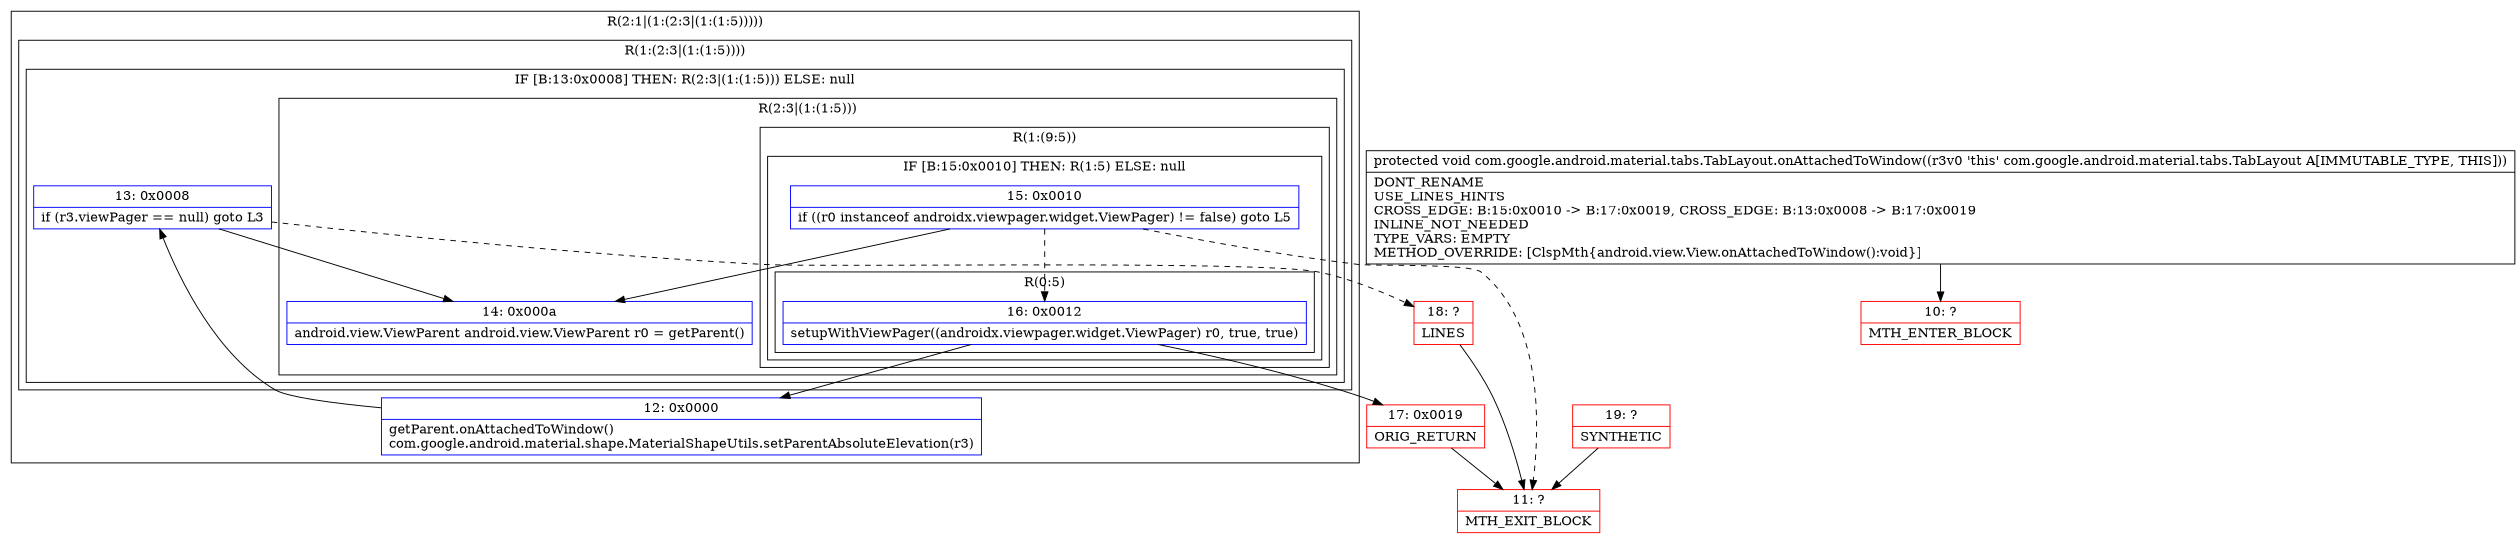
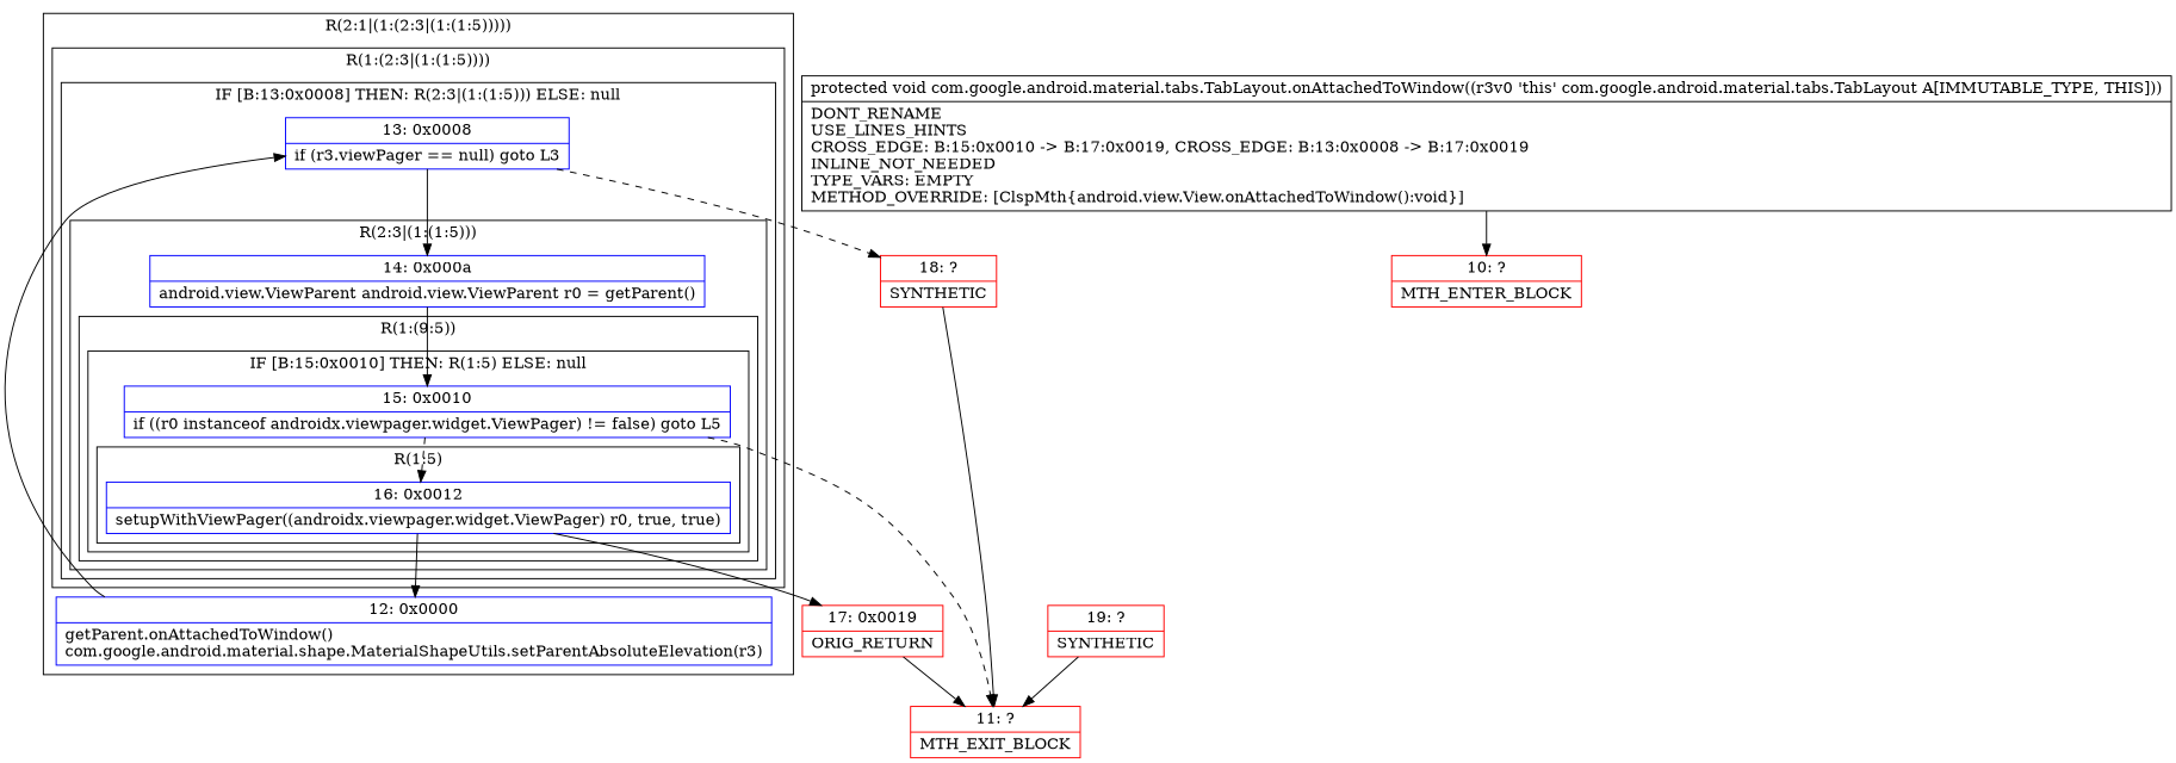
  digraph {
    node [color=blue shape=record]
    n1 [label="{16\:\ 0x0012|setupWithViewPager((androidx.viewpager.widget.ViewPager) r0, true, true)\l}"]
    n2 [label="{15\:\ 0x0010|if ((r0 instanceof androidx.viewpager.widget.ViewPager) != false) goto L5\l}"]
    n3 [label="{14\:\ 0x000a|android.view.ViewParent android.view.ViewParent r0 = getParent()\l}"]
    n4 [label="{13\:\ 0x0008|if (r3.viewPager == null) goto L3\l}"]
    n5 [label="{12\:\ 0x0000|getParent.onAttachedToWindow()\lcom.google.android.material.shape.MaterialShapeUtils.setParentAbsoluteElevation(r3)\l}"]
    n6 [color=red label="{17\:\ 0x0019|ORIG_RETURN\l}"]
    n7 [color=red label="{11\:\ ?|MTH_EXIT_BLOCK\l}"]
-   n8 [color=red label="{18\:\ ?|LINES\l}"]
+   n8 [color=red label="{18\:\ ?|SYNTHETIC\l}"]
    n9 [color=red label="{19\:\ ?|SYNTHETIC\l}"]
    n10 [color=red label="{10\:\ ?|MTH_ENTER_BLOCK\l}"]
    n11 [label="{protected void com.google.android.material.tabs.TabLayout.onAttachedToWindow((r3v0 'this' com.google.android.material.tabs.TabLayout A[IMMUTABLE_TYPE, THIS]))  | DONT_RENAME\lUSE_LINES_HINTS\lCROSS_EDGE: B:15:0x0010 \-\> B:17:0x0019, CROSS_EDGE: B:13:0x0008 \-\> B:17:0x0019\lINLINE_NOT_NEEDED\lTYPE_VARS: EMPTY\lMETHOD_OVERRIDE: [ClspMth\{android.view.View.onAttachedToWindow():void\}]\l}" color=""]
    subgraph cluster_1 {
      label="R(2:1|(1:(2:3|(1:(1:5)))))"
      n5
      subgraph cluster_2 {
        label="R(1:(2:3|(1:(1:5))))"
        subgraph cluster_3 {
          label="IF [B:13:0x0008] THEN: R(2:3|(1:(1:5))) ELSE: null"
          n4
          subgraph cluster_4 {
            label="R(2:3|(1:(1:5)))"
            n3
            subgraph cluster_5 {
              label="R(1:(9:5))"
              subgraph cluster_6 {
                label="IF [B:15:0x0010] THEN: R(1:5) ELSE: null"
                n2
                subgraph cluster_7 {
-                 label="R(0:5)"
+                 label="R(1:5)"
                  n1
                }
              }
            }
          }
        }
      }
    }
    n1 -> n5
    n1 -> n6
    n2 -> n1 [style=dashed]
    n2 -> n7 [style=dashed]
-   n2 -> n3
+   n3 -> n2
    n4 -> n3
    n4 -> n8 [style=dashed]
    n5 -> n4
    n6 -> n7
    n8 -> n7
    n9 -> n7
    n11 -> n10
  }
